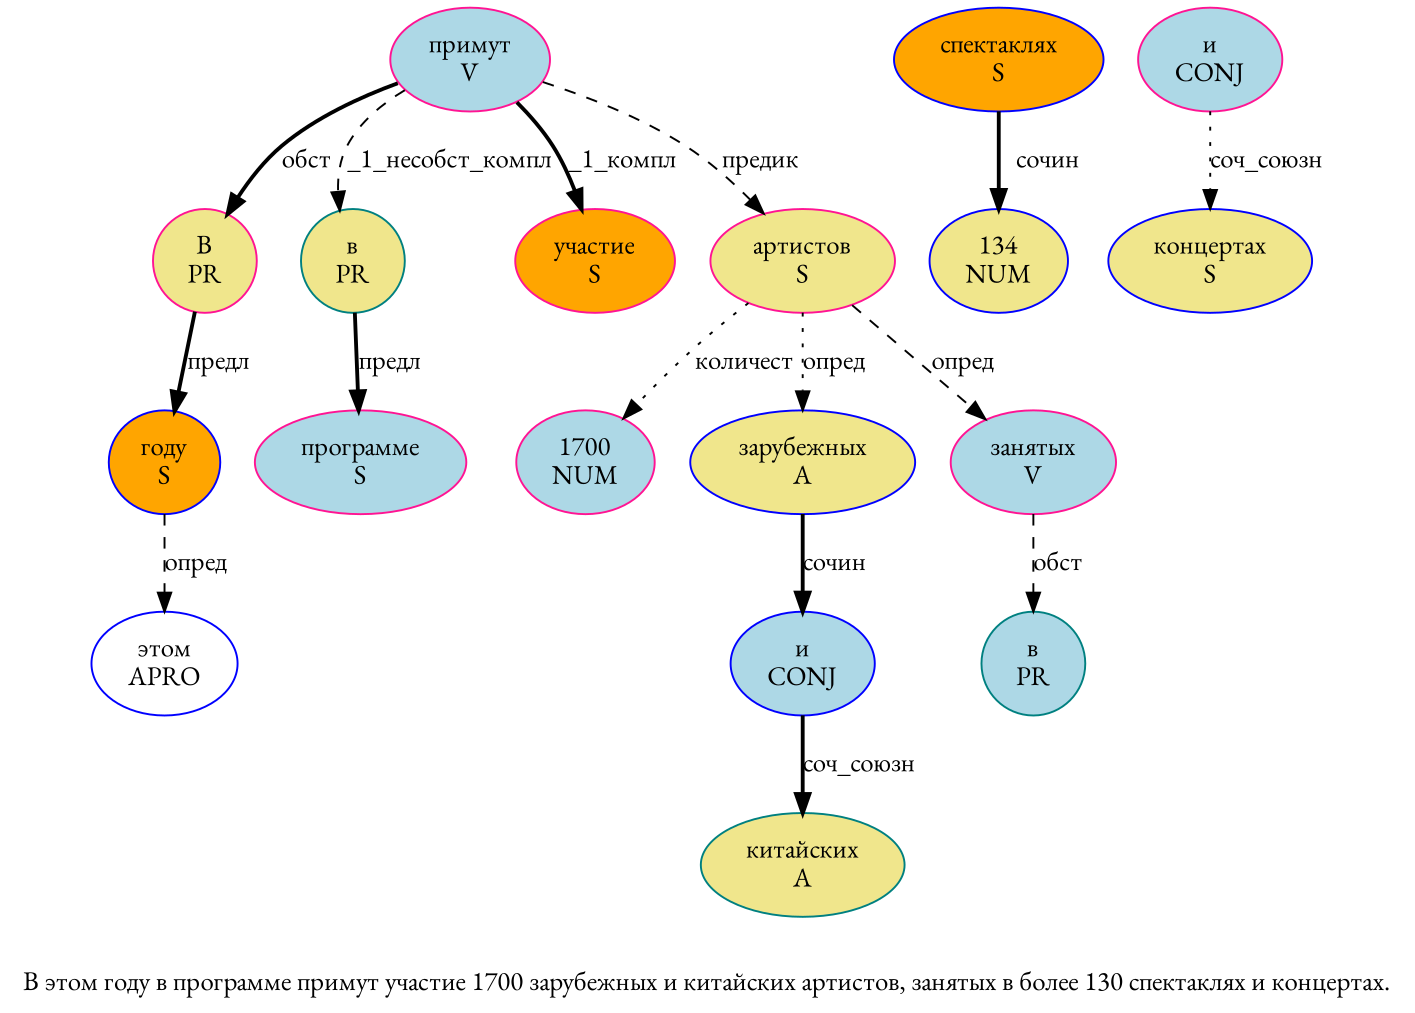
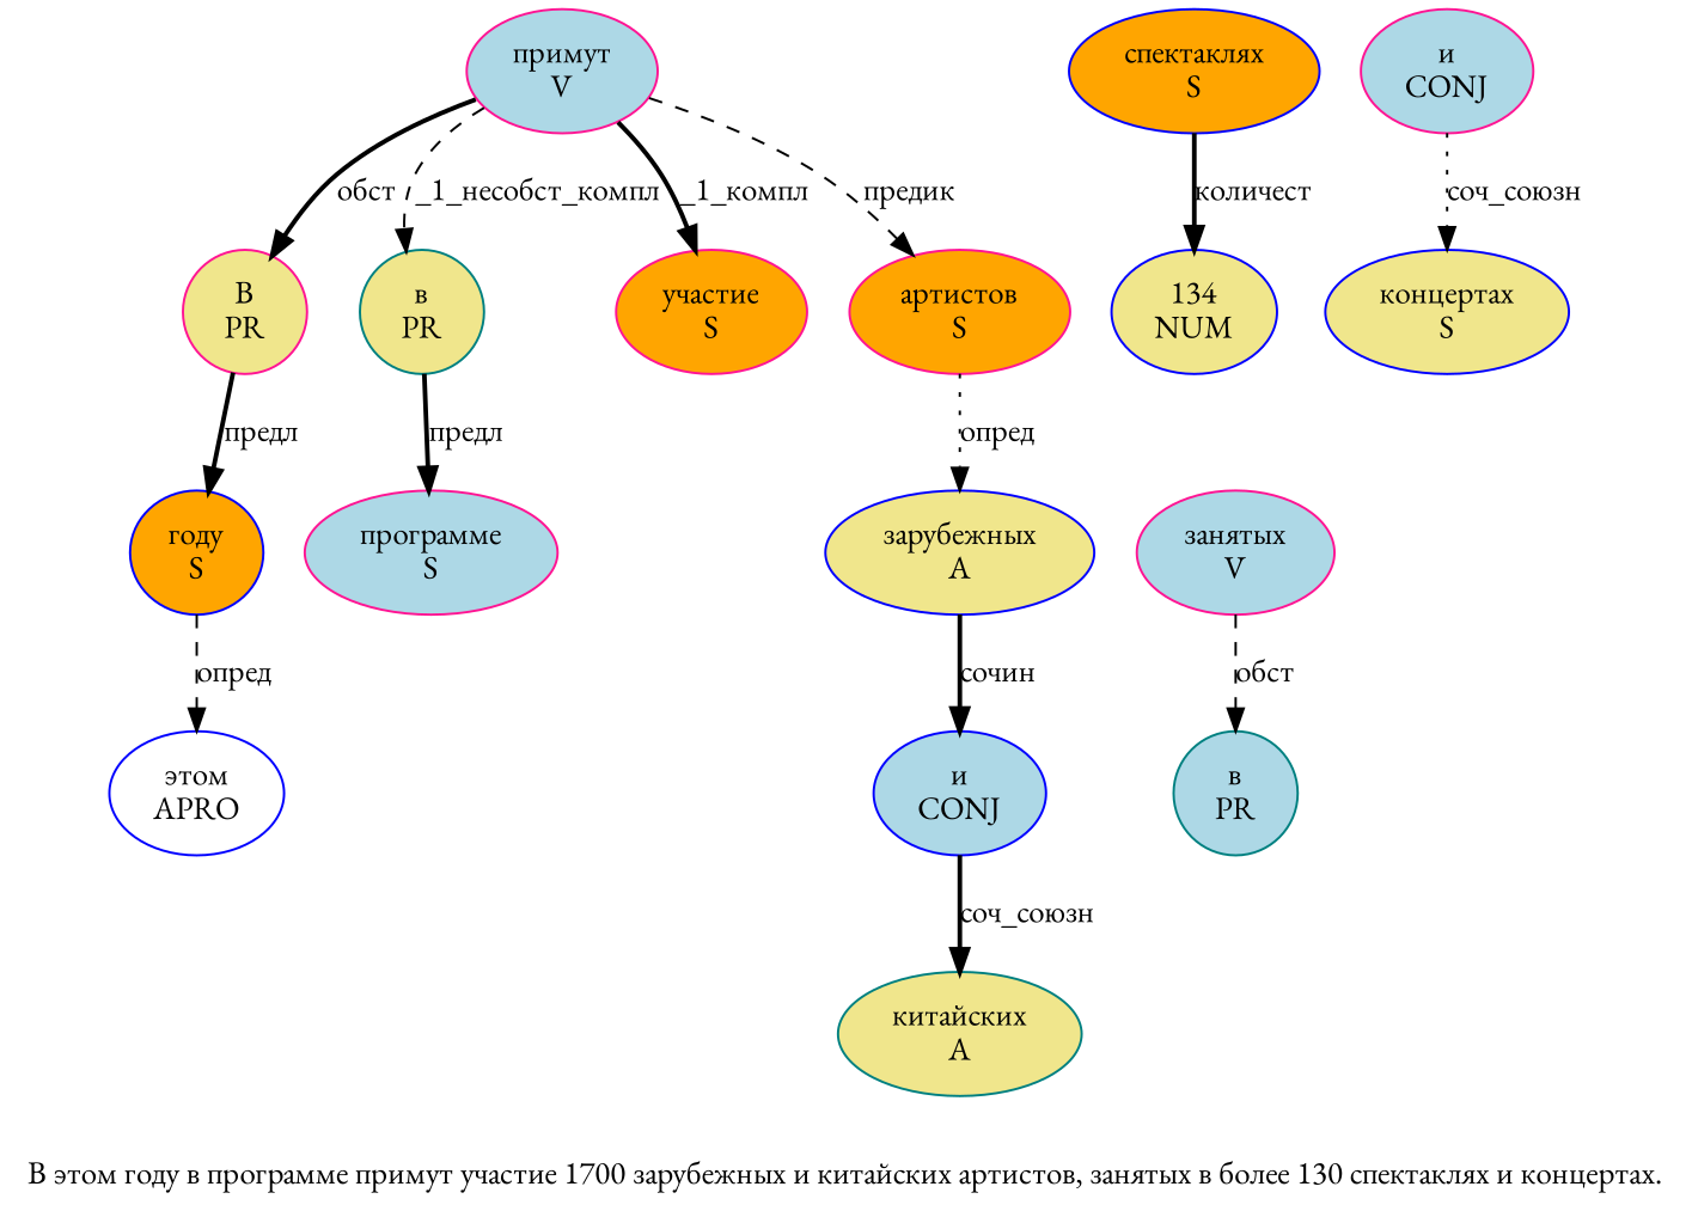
  digraph {
    fontname="EB Garamond"
    label="В этом году в программе примут участие 1700 зарубежных и китайских артистов, занятых в более 130 спектаклях и концертах."
    node [color=deeppink fillcolor=lightblue fontname="EB Garamond" penwidth=1 shape=ellipse style=filled]
    edge [fontname="EB Garamond" style=bold]
    n1 [fillcolor=khaki label="В\nPR"]
    n2 [color=blue fillcolor=orange label="году\nS"]
    n3 [color=blue fillcolor=white label="этом\nAPRO"]
    n4 [color=teal fillcolor=khaki label="в\nPR"]
    n5 [label="программе\nS"]
    n6 [label="примут\nV"]
    n7 [fillcolor=orange label="участие\nS"]
-   n8 [fillcolor=khaki label="артистов\nS"]
-   n9 [label="1700\nNUM"]
+   n8 [fillcolor=orange label="артистов\nS"]
    n10 [color=blue fillcolor=khaki label="зарубежных\nA"]
    n11 [label="занятых\nV"]
    n12 [color=blue label="и\nCONJ"]
    n13 [color=teal fillcolor=khaki label="китайских\nA"]
    n14 [color=teal label="в\nPR"]
    n15 [color=blue fillcolor=orange label="спектаклях\nS"]
    n16 [color=blue fillcolor=khaki label="134\nNUM"]
    n17 [label="и\nCONJ"]
    n18 [color=blue fillcolor=khaki label="концертах\nS"]
    n1 -> n2 [label="предл"]
    n2 -> n3 [label="опред" style=dashed]
    n4 -> n5 [label="предл"]
    n6 -> n1 [label="обст"]
    n6 -> n4 [label="_1_несобст_компл" style=dashed]
    n6 -> n7 [label="_1_компл"]
    n6 -> n8 [label="предик" style=dashed]
-   n8 -> n9 [label="количест" style=dotted]
    n8 -> n10 [label="опред" style=dotted]
-   n8 -> n11 [label="опред" style=dashed]
    n10 -> n12 [label="сочин"]
    n11 -> n14 [label="обст" style=dashed]
    n12 -> n13 [label="соч_союзн"]
-   n15 -> n16 [label="сочин"]
+   n15 -> n16 [label="количест"]
    n17 -> n18 [label="соч_союзн" style=dotted]
  }
